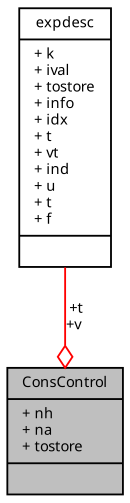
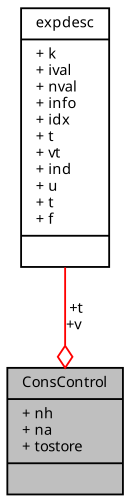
  digraph {
    node [color=black fontname=Sans fontsize=8 shape=record style=filled]
    n1 [fillcolor=grey75 fontcolor=black height=0.2 label="{ConsControl\n|+ nh\l+ na\l+ tostore\l|}" width=0.4]
-   n2 [fillcolor=white height=0.2 label="{expdesc\n|+ k\l+ ival\l+ tostore\l+ info\l+ idx\l+ t\l+ vt\l+ ind\l+ u\l+ t\l+ f\l|}" width=0.4]
+   n2 [fillcolor=white height=0.2 label="{expdesc\n|+ k\l+ ival\l+ nval\l+ info\l+ idx\l+ t\l+ vt\l+ ind\l+ u\l+ t\l+ f\l|}" width=0.4]
    n2 -> n1 [arrowhead=odiamond color=red fontname=Sans fontsize=8 label=" +t\n+v" labelfontname=Sans labelfontsize=8 style=solid]
  }
